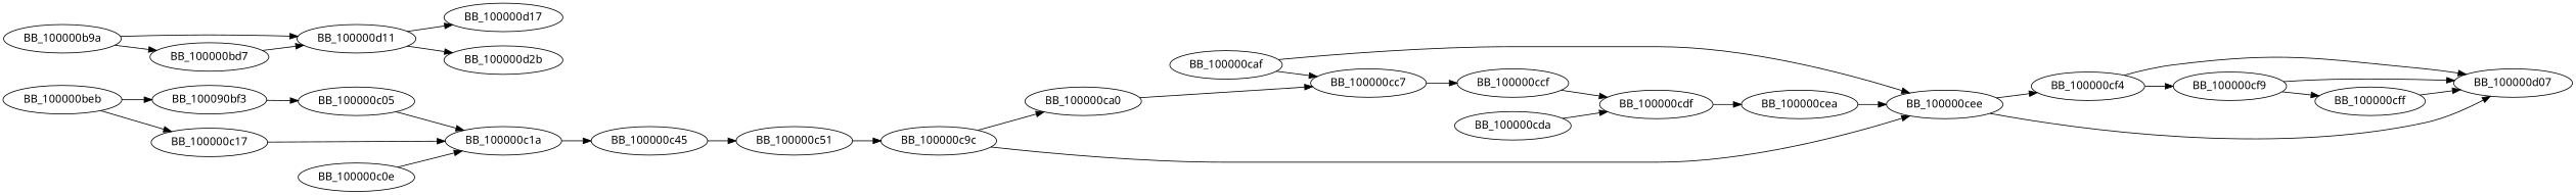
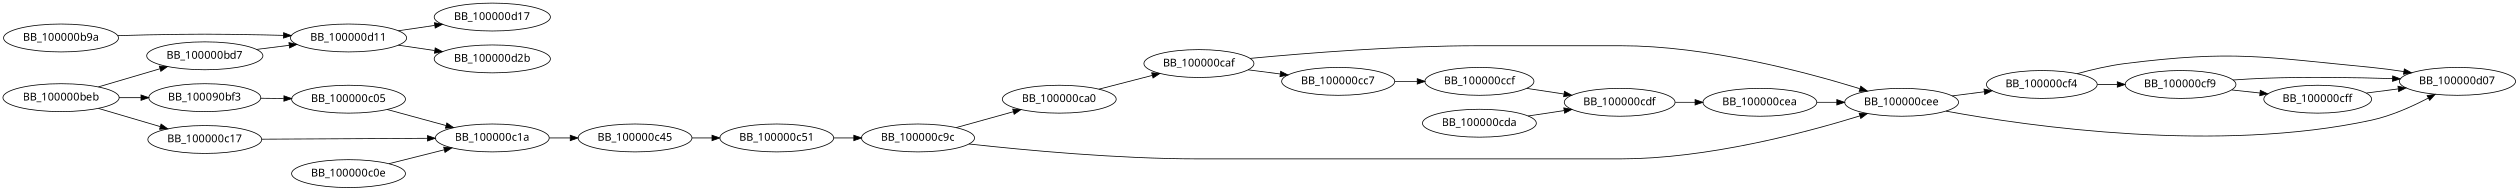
  digraph {
    fontname="Noto Sans"
    rankdir=LR
    node [fontname="Noto Sans"]
    edge [fontname="Noto Sans"]
    BB_100000b9a
    BB_100000bd7
    BB_100000d11
    BB_100000d17
    BB_100000d2b
    n6 [label=BB_100090bf3]
    BB_100000beb
    BB_100000c17
    BB_100000c0e
    BB_100000c1a
    BB_100000c05
    BB_100000c45
    BB_100000c51
    BB_100000c9c
    BB_100000ca0
    BB_100000cee
    BB_100000caf
    BB_100000cf4
    BB_100000d07
    BB_100000cc7
    BB_100000cf9
    BB_100000ccf
    BB_100000cdf
    BB_100000cda
    BB_100000cea
    BB_100000cff
-   BB_100000b9a -> BB_100000bd7
+   BB_100000beb -> BB_100000bd7
    BB_100000b9a -> BB_100000d11
    BB_100000bd7 -> BB_100000d11
    BB_100000d11 -> BB_100000d17
    BB_100000d11 -> BB_100000d2b
    n6 -> BB_100000c05
    BB_100000beb -> n6
    BB_100000beb -> BB_100000c17
    BB_100000c17 -> BB_100000c1a
    BB_100000c0e -> BB_100000c1a
    BB_100000c1a -> BB_100000c45
    BB_100000c05 -> BB_100000c1a
    BB_100000c45 -> BB_100000c51
    BB_100000c51 -> BB_100000c9c
    BB_100000c9c -> BB_100000ca0
    BB_100000c9c -> BB_100000cee
-   BB_100000ca0 -> BB_100000cc7
+   BB_100000ca0 -> BB_100000caf
    BB_100000cee -> BB_100000cf4
    BB_100000cee -> BB_100000d07
    BB_100000caf -> BB_100000cee
    BB_100000caf -> BB_100000cc7
    BB_100000cf4 -> BB_100000d07
    BB_100000cf4 -> BB_100000cf9
    BB_100000cc7 -> BB_100000ccf
    BB_100000cf9 -> BB_100000d07
    BB_100000cf9 -> BB_100000cff
    BB_100000ccf -> BB_100000cdf
    BB_100000cdf -> BB_100000cea
    BB_100000cda -> BB_100000cdf
    BB_100000cea -> BB_100000cee
    BB_100000cff -> BB_100000d07
  }
